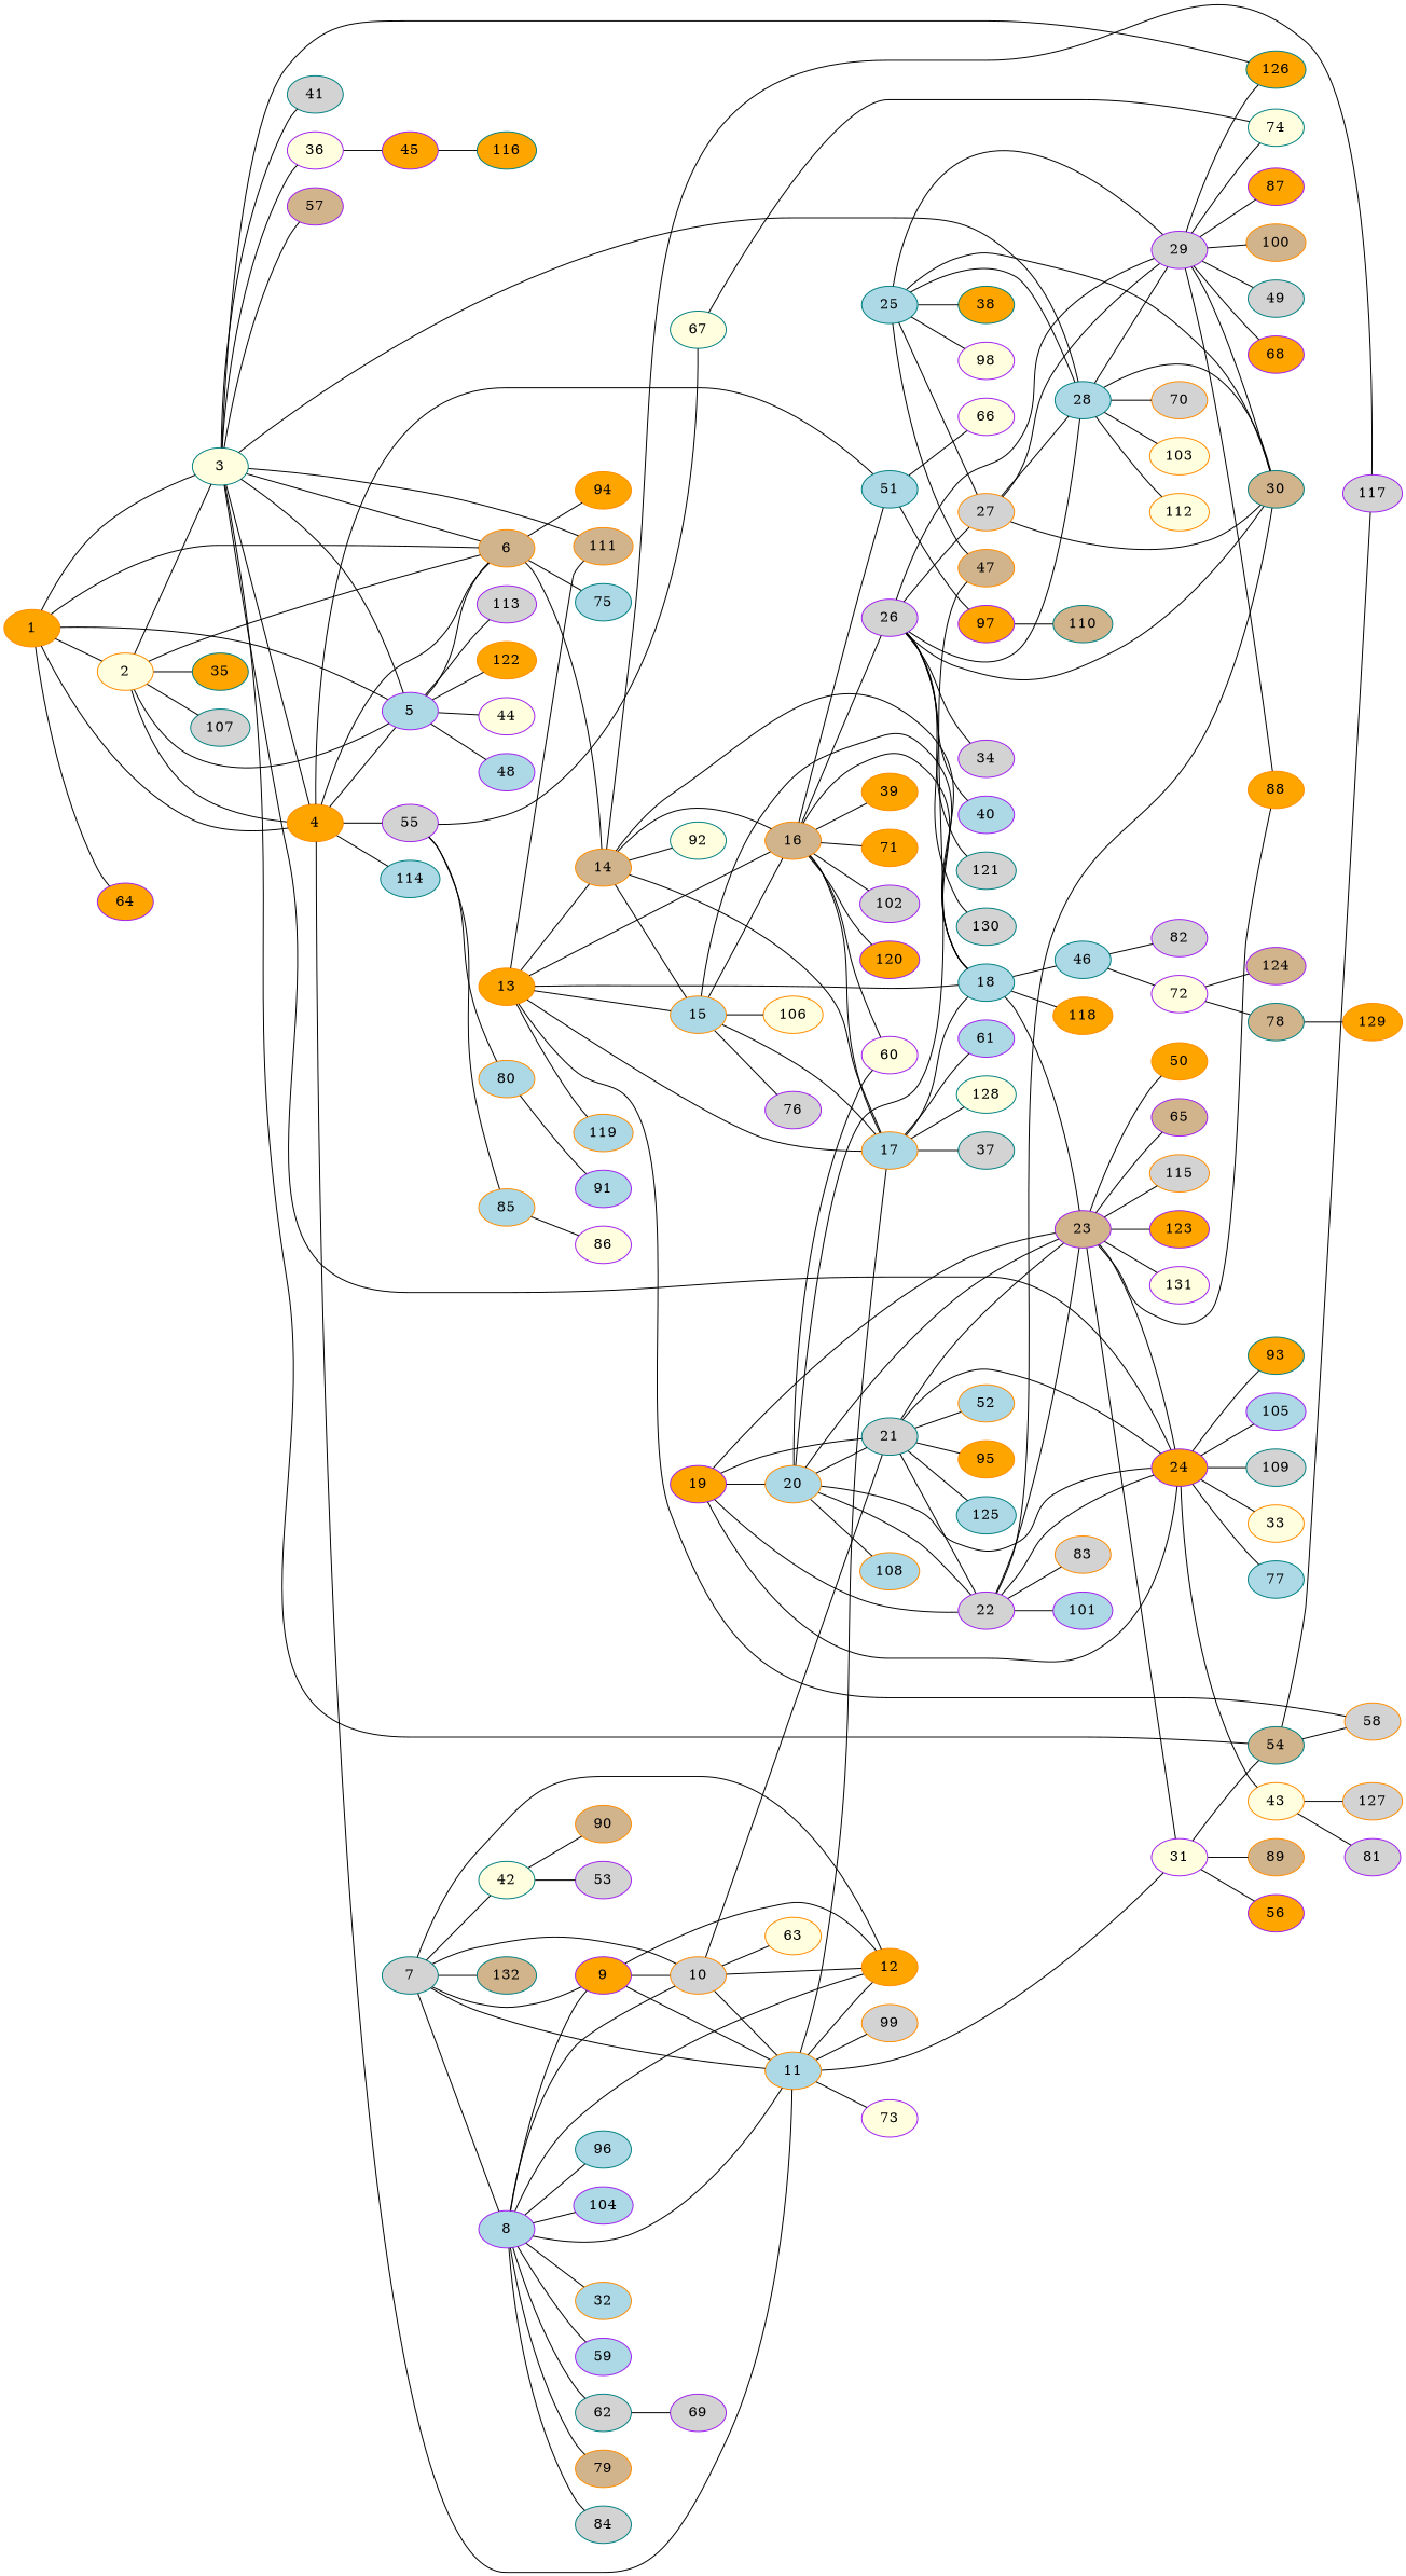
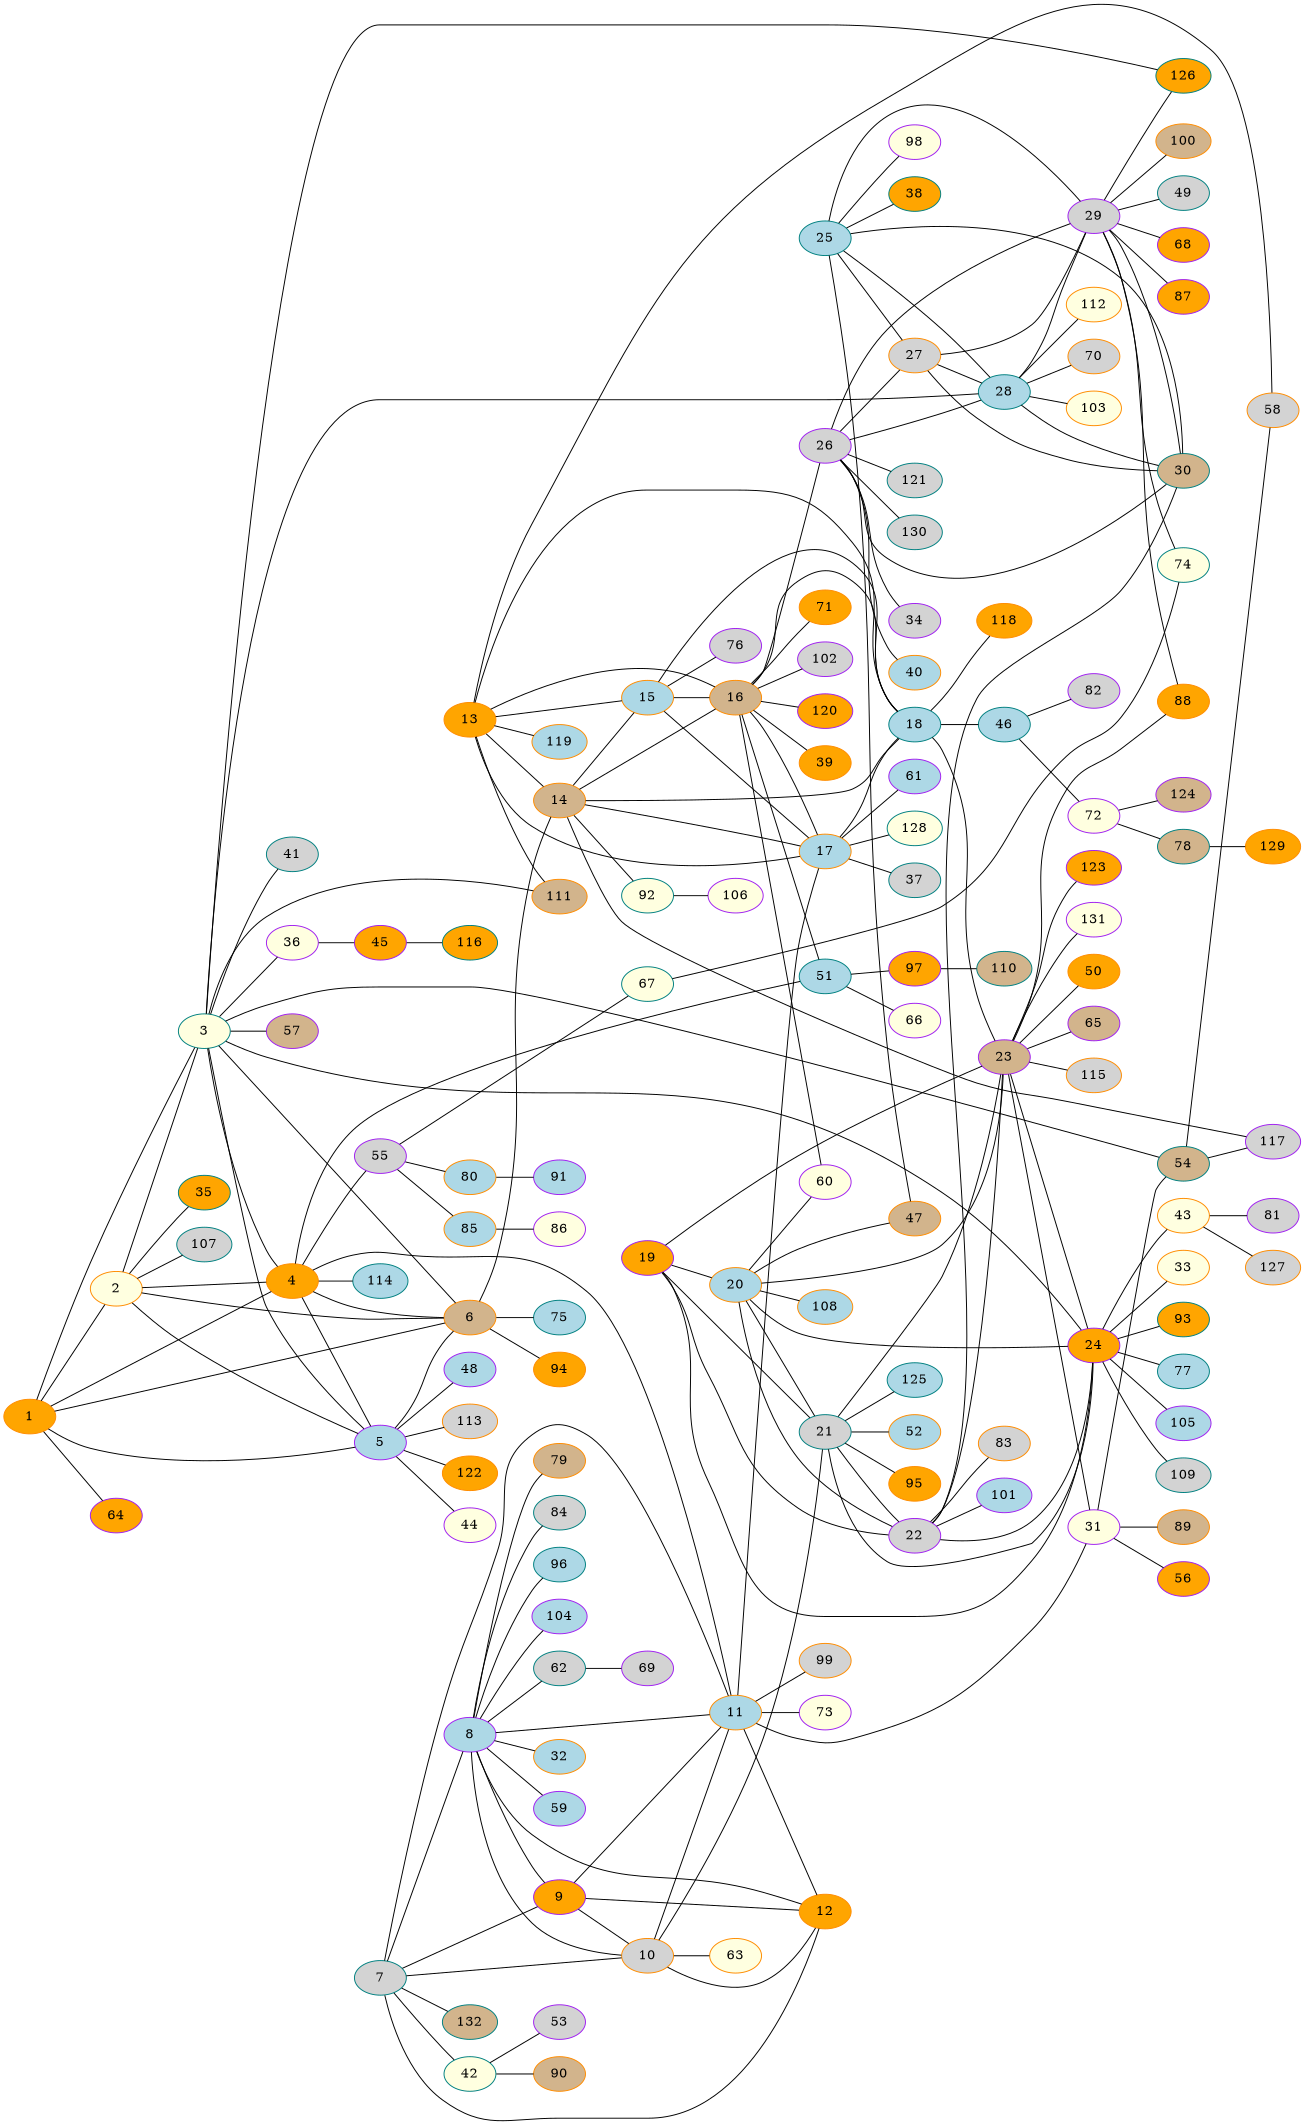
  graph {
    rankdir=LR
    node [color=darkorange fillcolor=lightgrey style=filled]
    1 [fillcolor=orange]
    2 [fillcolor=lightyellow]
    3 [color=teal fillcolor=lightyellow]
    4 [fillcolor=orange]
    5 [color=purple fillcolor=lightblue]
    6 [fillcolor=tan]
    64 [color=purple fillcolor=orange]
    35 [color=teal fillcolor=orange]
    107 [color=teal]
    24 [color=purple fillcolor=orange]
    28 [color=teal fillcolor=lightblue]
    36 [color=purple fillcolor=lightyellow]
    41 [color=teal]
    54 [color=teal fillcolor=tan]
    57 [color=purple fillcolor=tan]
    111 [fillcolor=tan]
    126 [color=teal fillcolor=orange]
    11 [fillcolor=lightblue]
    51 [color=teal fillcolor=lightblue]
    55 [color=purple]
    114 [color=teal fillcolor=lightblue]
    44 [color=purple fillcolor=lightyellow]
    48 [color=purple fillcolor=lightblue]
-   113 [color=purple]
+   113
    122 [fillcolor=orange]
    14 [fillcolor=tan]
    75 [color=teal fillcolor=lightblue]
    94 [fillcolor=orange]
    33 [fillcolor=lightyellow]
    43 [fillcolor=lightyellow]
    77 [color=teal fillcolor=lightblue]
    93 [color=teal fillcolor=orange]
    105 [color=purple fillcolor=lightblue]
    109 [color=teal]
    29 [color=purple]
    30 [color=teal fillcolor=tan]
    70
    103 [fillcolor=lightyellow]
    112 [fillcolor=lightyellow]
    45 [color=purple fillcolor=orange]
    58
    117 [color=purple]
    12 [fillcolor=orange]
    17 [fillcolor=lightblue]
    31 [color=purple fillcolor=lightyellow]
    73 [color=purple fillcolor=lightyellow]
    99
    66 [color=purple fillcolor=lightyellow]
    97 [color=purple fillcolor=orange]
    67 [color=teal fillcolor=lightyellow]
    80 [fillcolor=lightblue]
    85 [fillcolor=lightblue]
    15 [fillcolor=lightblue]
    16 [fillcolor=tan]
    18 [color=teal fillcolor=lightblue]
    92 [color=teal fillcolor=lightyellow]
    7 [color=teal]
    8 [color=purple fillcolor=lightblue]
    9 [color=purple fillcolor=orange]
    10
    42 [color=teal fillcolor=lightyellow]
    132 [color=teal fillcolor=tan]
    32 [fillcolor=lightblue]
    59 [color=purple fillcolor=lightblue]
    62 [color=teal]
    79 [fillcolor=tan]
    84 [color=teal]
    96 [color=teal fillcolor=lightblue]
    104 [color=purple fillcolor=lightblue]
    21 [color=teal]
    63 [fillcolor=lightyellow]
    53 [color=purple]
    90 [fillcolor=tan]
    69 [color=purple]
    23 [color=purple fillcolor=tan]
    22 [color=purple]
    52 [fillcolor=lightblue]
    95 [fillcolor=orange]
    125 [color=teal fillcolor=lightblue]
    37 [color=teal]
    61 [color=purple fillcolor=lightblue]
    128 [color=teal fillcolor=lightyellow]
    88 [fillcolor=orange]
    49 [color=teal]
    68 [color=purple fillcolor=orange]
    74 [color=teal fillcolor=lightyellow]
    87 [color=purple fillcolor=orange]
    100 [fillcolor=tan]
    56 [color=purple fillcolor=orange]
    89 [fillcolor=tan]
    13 [fillcolor=orange]
    119 [fillcolor=lightblue]
    76 [color=purple]
-   106 [fillcolor=lightyellow]
+   106 [color=purple fillcolor=lightyellow]
    26 [color=purple]
    39 [fillcolor=orange]
    60 [color=purple fillcolor=lightyellow]
    71 [fillcolor=orange]
    102 [color=purple]
    120 [color=purple fillcolor=orange]
    46 [color=teal fillcolor=lightblue]
    118 [fillcolor=orange]
    27
    34 [color=purple]
-   40 [color=purple fillcolor=lightblue]
+   40 [fillcolor=lightblue]
    121 [color=teal]
    130 [color=teal]
    50 [fillcolor=orange]
    65 [color=purple fillcolor=tan]
    115
    123 [color=purple fillcolor=orange]
    131 [color=purple fillcolor=lightyellow]
    72 [color=purple fillcolor=lightyellow]
    82 [color=purple]
    19 [color=purple fillcolor=orange]
    20 [fillcolor=lightblue]
    47 [fillcolor=tan]
    108 [fillcolor=lightblue]
    83
    101 [color=purple fillcolor=lightblue]
    81 [color=purple]
    127
    25 [color=teal fillcolor=lightblue]
    38 [color=teal fillcolor=orange]
    98 [color=purple fillcolor=lightyellow]
    116 [color=teal fillcolor=orange]
    78 [color=teal fillcolor=tan]
    124 [color=purple fillcolor=tan]
    110 [color=teal fillcolor=tan]
    91 [color=purple fillcolor=lightblue]
    86 [color=purple fillcolor=lightyellow]
    129 [fillcolor=orange]
    1 -- 2
    1 -- 3
    1 -- 4
    1 -- 5
    1 -- 6
    1 -- 64
    2 -- 3
    2 -- 4
    2 -- 5
    2 -- 6
    2 -- 35
    2 -- 107
    3 -- 4
    3 -- 5
    3 -- 6
    3 -- 24
    3 -- 28
    3 -- 36
    3 -- 41
    3 -- 54
    3 -- 57
    3 -- 111
    3 -- 126
    4 -- 5
    4 -- 6
    4 -- 11
    4 -- 51
    4 -- 55
    4 -- 114
    5 -- 6
    5 -- 44
    5 -- 48
    5 -- 113
    5 -- 122
    6 -- 14
    6 -- 75
    6 -- 94
    24 -- 33
    24 -- 43
    24 -- 77
    24 -- 93
    24 -- 105
    24 -- 109
    28 -- 29
    28 -- 30
    28 -- 70
    28 -- 103
    28 -- 112
    36 -- 45
    54 -- 58
    54 -- 117
    11 -- 12
    11 -- 17
    11 -- 31
    11 -- 73
    11 -- 99
    51 -- 66
    51 -- 97
    55 -- 67
    55 -- 80
    55 -- 85
    14 -- 117
    14 -- 17
    14 -- 15
    14 -- 16
    14 -- 18
    14 -- 92
    43 -- 81
    43 -- 127
    29 -- 126
    29 -- 30
    29 -- 88
    29 -- 49
    29 -- 68
    29 -- 74
    29 -- 87
    29 -- 100
    45 -- 116
    17 -- 18
    17 -- 37
    17 -- 61
    17 -- 128
    31 -- 54
    31 -- 56
    31 -- 89
    97 -- 110
    67 -- 74
    80 -- 91
    85 -- 86
    15 -- 17
    15 -- 16
    15 -- 18
    15 -- 76
-   15 -- 106
+   92 -- 106
    16 -- 51
    16 -- 17
    16 -- 18
    16 -- 26
    16 -- 39
    16 -- 60
    16 -- 71
    16 -- 102
    16 -- 120
    18 -- 23
    18 -- 46
    18 -- 118
    7 -- 11
    7 -- 12
    7 -- 8
    7 -- 9
    7 -- 10
    7 -- 42
    7 -- 132
    8 -- 11
    8 -- 12
    8 -- 9
    8 -- 10
    8 -- 32
    8 -- 59
    8 -- 62
    8 -- 79
    8 -- 84
    8 -- 96
    8 -- 104
    9 -- 11
    9 -- 12
    9 -- 10
    10 -- 11
    10 -- 12
    10 -- 21
    10 -- 63
    42 -- 53
    42 -- 90
    62 -- 69
    21 -- 24
    21 -- 23
    21 -- 22
    21 -- 52
    21 -- 95
    21 -- 125
    23 -- 24
    23 -- 31
    23 -- 88
    23 -- 50
    23 -- 65
    23 -- 115
    23 -- 123
    23 -- 131
    22 -- 24
    22 -- 30
    22 -- 23
    22 -- 83
    22 -- 101
    13 -- 111
    13 -- 14
    13 -- 58
    13 -- 17
    13 -- 15
    13 -- 16
    13 -- 18
    13 -- 119
    26 -- 28
    26 -- 29
    26 -- 30
    26 -- 27
    26 -- 34
    26 -- 40
    26 -- 121
    26 -- 130
    46 -- 72
    46 -- 82
    27 -- 28
    27 -- 29
    27 -- 30
    72 -- 78
    72 -- 124
    19 -- 24
    19 -- 21
    19 -- 23
    19 -- 22
    19 -- 20
    20 -- 24
    20 -- 21
    20 -- 23
    20 -- 22
    20 -- 60
    20 -- 47
    20 -- 108
    25 -- 28
    25 -- 29
    25 -- 30
    25 -- 27
    25 -- 47
    25 -- 38
    25 -- 98
    78 -- 129
  }
